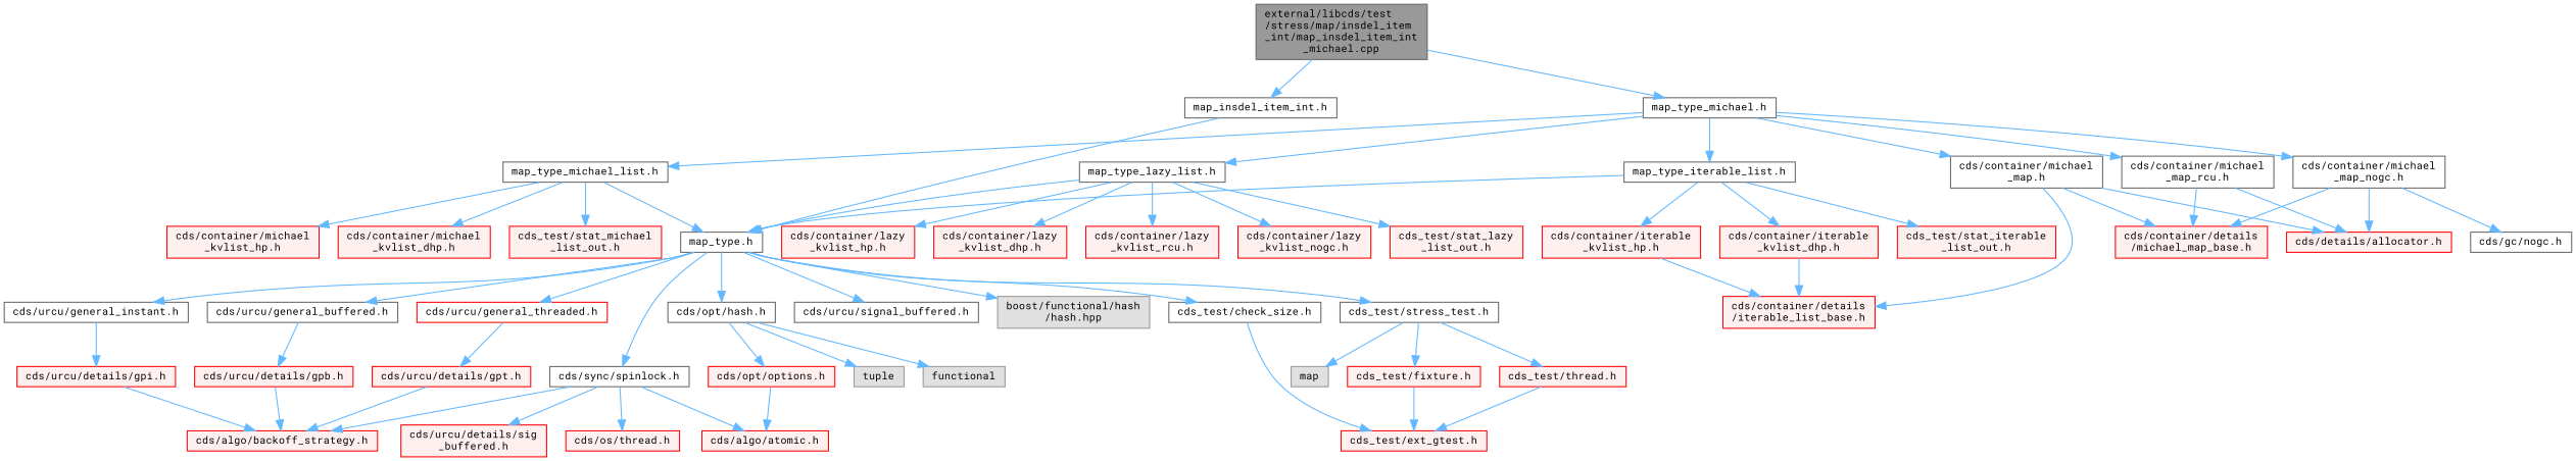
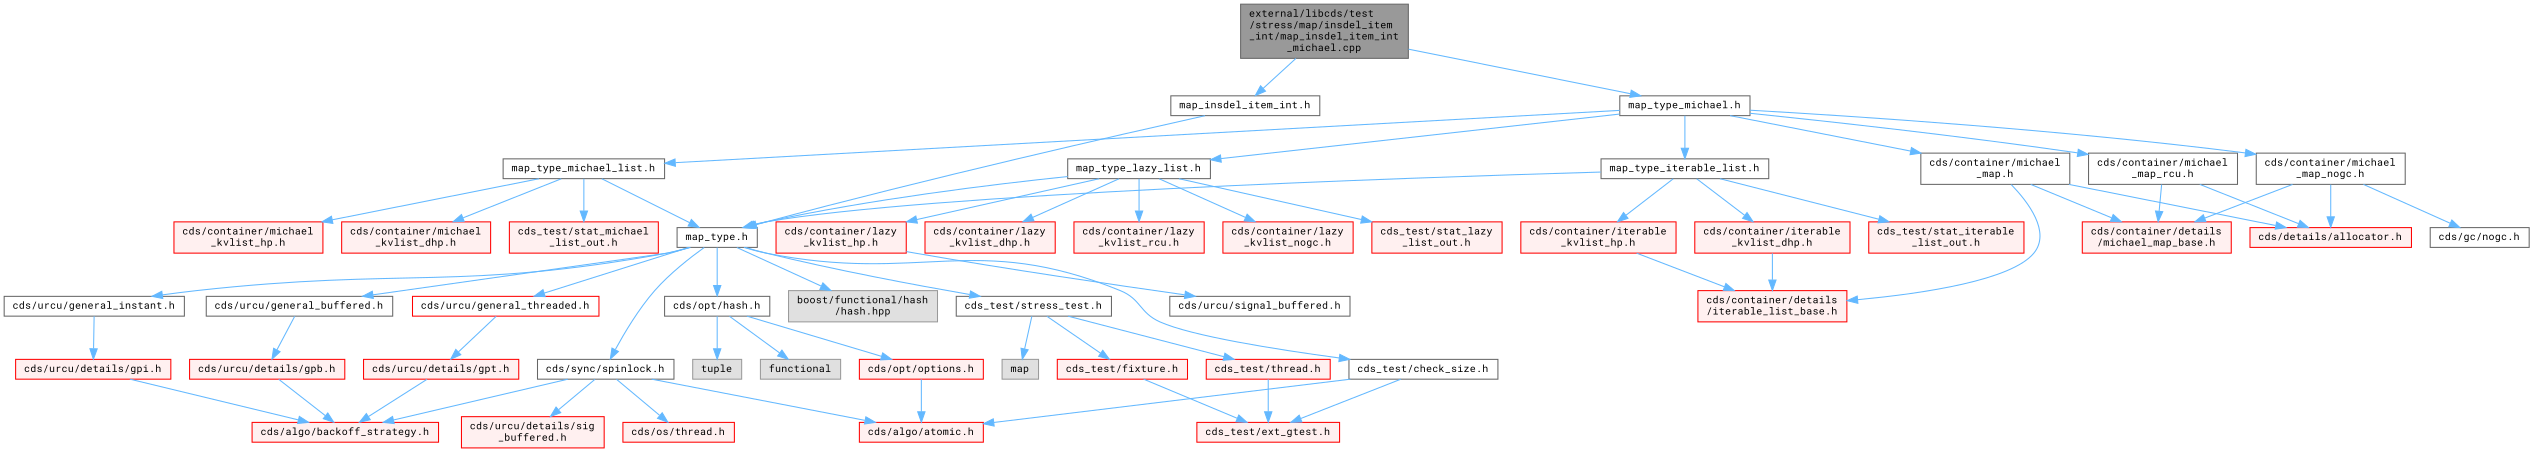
  digraph {
    fontname="Roboto Mono"
    node [color=red fillcolor="#FFF0F0" fontname="Roboto Mono" fontsize=10 shape=box style=filled]
    edge [color=steelblue1 fontname="Roboto Mono" fontsize=10 labelfontname=Helvetica labelfontsize=10 style=solid]
    n1 [color=gray40 fillcolor=grey60 fontcolor=black height=0.2 label="external/libcds/test\l/stress/map/insdel_item\l_int/map_insdel_item_int\l_michael.cpp" width=0.4]
    n2 [color=grey40 fillcolor=white height=0.2 label="map_insdel_item_int.h" width=0.4]
    n3 [color=grey40 fillcolor=white height=0.2 label="map_type_michael.h" width=0.4]
    n4 [color=grey40 fillcolor=white height=0.2 label="map_type.h" width=0.4]
    n5 [color=grey40 fillcolor=white height=0.2 label="map_type_michael_list.h" width=0.4]
    n6 [color=grey40 fillcolor=white height=0.2 label="map_type_lazy_list.h" width=0.4]
    n7 [color=grey40 fillcolor=white height=0.2 label="map_type_iterable_list.h" width=0.4]
    n8 [color=grey40 fillcolor=white height=0.2 label="cds/container/michael\l_map.h" width=0.4]
    n9 [color=grey40 fillcolor=white height=0.2 label="cds/container/michael\l_map_rcu.h" width=0.4]
    n10 [color=grey40 fillcolor=white height=0.2 label="cds/container/michael\l_map_nogc.h" width=0.4]
    n11 [color=grey40 fillcolor=white height=0.2 label="cds/urcu/general_instant.h" width=0.4]
    n12 [color=grey40 fillcolor=white height=0.2 label="cds/urcu/general_buffered.h" width=0.4]
    n13 [fillcolor=white height=0.2 label="cds/urcu/general_threaded.h" width=0.4]
    n14 [color=grey40 fillcolor=white height=0.2 label="cds/urcu/signal_buffered.h" width=0.4]
    n15 [color=grey40 fillcolor=white height=0.2 label="cds/sync/spinlock.h" width=0.4]
    n16 [color=grey40 fillcolor=white height=0.2 label="cds/opt/hash.h" width=0.4]
    n17 [color=grey60 fillcolor="#E0E0E0" height=0.2 label="boost/functional/hash\l/hash.hpp" width=0.4]
    n18 [color=grey40 fillcolor=white height=0.2 label="cds_test/stress_test.h" width=0.4]
    n19 [color=grey40 fillcolor=white height=0.2 label="cds_test/check_size.h" width=0.4]
    n20 [height=0.2 label="cds/urcu/details/gpi.h" width=0.4]
    n21 [height=0.2 label="cds/urcu/details/gpb.h" width=0.4]
    n22 [height=0.2 label="cds/urcu/details/gpt.h" width=0.4]
    n23 [height=0.2 label="cds/algo/backoff_strategy.h" width=0.4]
    n24 [height=0.2 label="cds/urcu/details/sig\l_buffered.h" width=0.4]
    n25 [height=0.2 label="cds/algo/atomic.h" width=0.4]
    n26 [height=0.2 label="cds/os/thread.h" width=0.4]
    n27 [color=grey60 fillcolor="#E0E0E0" height=0.2 label=tuple width=0.4]
    n28 [color=grey60 fillcolor="#E0E0E0" height=0.2 label=functional width=0.4]
    n29 [height=0.2 label="cds/opt/options.h" width=0.4]
    n30 [color=grey60 fillcolor="#E0E0E0" height=0.2 label=map width=0.4]
    n31 [height=0.2 label="cds_test/fixture.h" width=0.4]
    n32 [height=0.2 label="cds_test/thread.h" width=0.4]
    n33 [height=0.2 label="cds_test/ext_gtest.h" width=0.4]
    n34 [height=0.2 label="cds/container/michael\l_kvlist_hp.h" width=0.4]
    n35 [height=0.2 label="cds/container/michael\l_kvlist_dhp.h" width=0.4]
    n36 [height=0.2 label="cds_test/stat_michael\l_list_out.h" width=0.4]
    n37 [height=0.2 label="cds/container/lazy\l_kvlist_hp.h" width=0.4]
    n38 [height=0.2 label="cds/container/lazy\l_kvlist_dhp.h" width=0.4]
    n39 [height=0.2 label="cds/container/lazy\l_kvlist_rcu.h" width=0.4]
    n40 [height=0.2 label="cds/container/lazy\l_kvlist_nogc.h" width=0.4]
    n41 [height=0.2 label="cds_test/stat_lazy\l_list_out.h" width=0.4]
    n42 [height=0.2 label="cds/container/iterable\l_kvlist_hp.h" width=0.4]
    n43 [height=0.2 label="cds/container/iterable\l_kvlist_dhp.h" width=0.4]
    n44 [height=0.2 label="cds_test/stat_iterable\l_list_out.h" width=0.4]
    n45 [height=0.2 label="cds/container/details\l/iterable_list_base.h" width=0.4]
    n46 [height=0.2 label="cds/container/details\l/michael_map_base.h" width=0.4]
    n47 [height=0.2 label="cds/details/allocator.h" width=0.4]
    n48 [color=grey40 fillcolor=white height=0.2 label="cds/gc/nogc.h" width=0.4]
    n1 -> n2
    n1 -> n3
    n2 -> n4
    n3 -> n5
    n3 -> n6
    n3 -> n7
    n3 -> n8
    n3 -> n9
    n3 -> n10
    n4 -> n11
    n4 -> n12
    n4 -> n13
-   n4 -> n14
+   n37 -> n14
    n4 -> n15
    n4 -> n16
    n4 -> n17
    n4 -> n18
    n4 -> n19
    n5 -> n4
    n5 -> n34
    n5 -> n35
    n5 -> n36
    n6 -> n4
    n6 -> n37
    n6 -> n38
    n6 -> n39
    n6 -> n40
    n6 -> n41
    n7 -> n4
    n7 -> n42
    n7 -> n43
    n7 -> n44
    n8 -> n45
    n8 -> n46
    n8 -> n47
    n9 -> n46
    n9 -> n47
    n10 -> n46
    n10 -> n47
    n10 -> n48
    n11 -> n20
    n12 -> n21
    n13 -> n22
    n15 -> n23
    n15 -> n24
    n15 -> n25
    n15 -> n26
    n16 -> n27
    n16 -> n28
    n16 -> n29
    n18 -> n30
    n18 -> n31
    n18 -> n32
+   n19 -> n25
    n19 -> n33
    n20 -> n23
    n21 -> n23
    n22 -> n23
    n29 -> n25
    n31 -> n33
    n32 -> n33
    n42 -> n45
    n43 -> n45
  }
